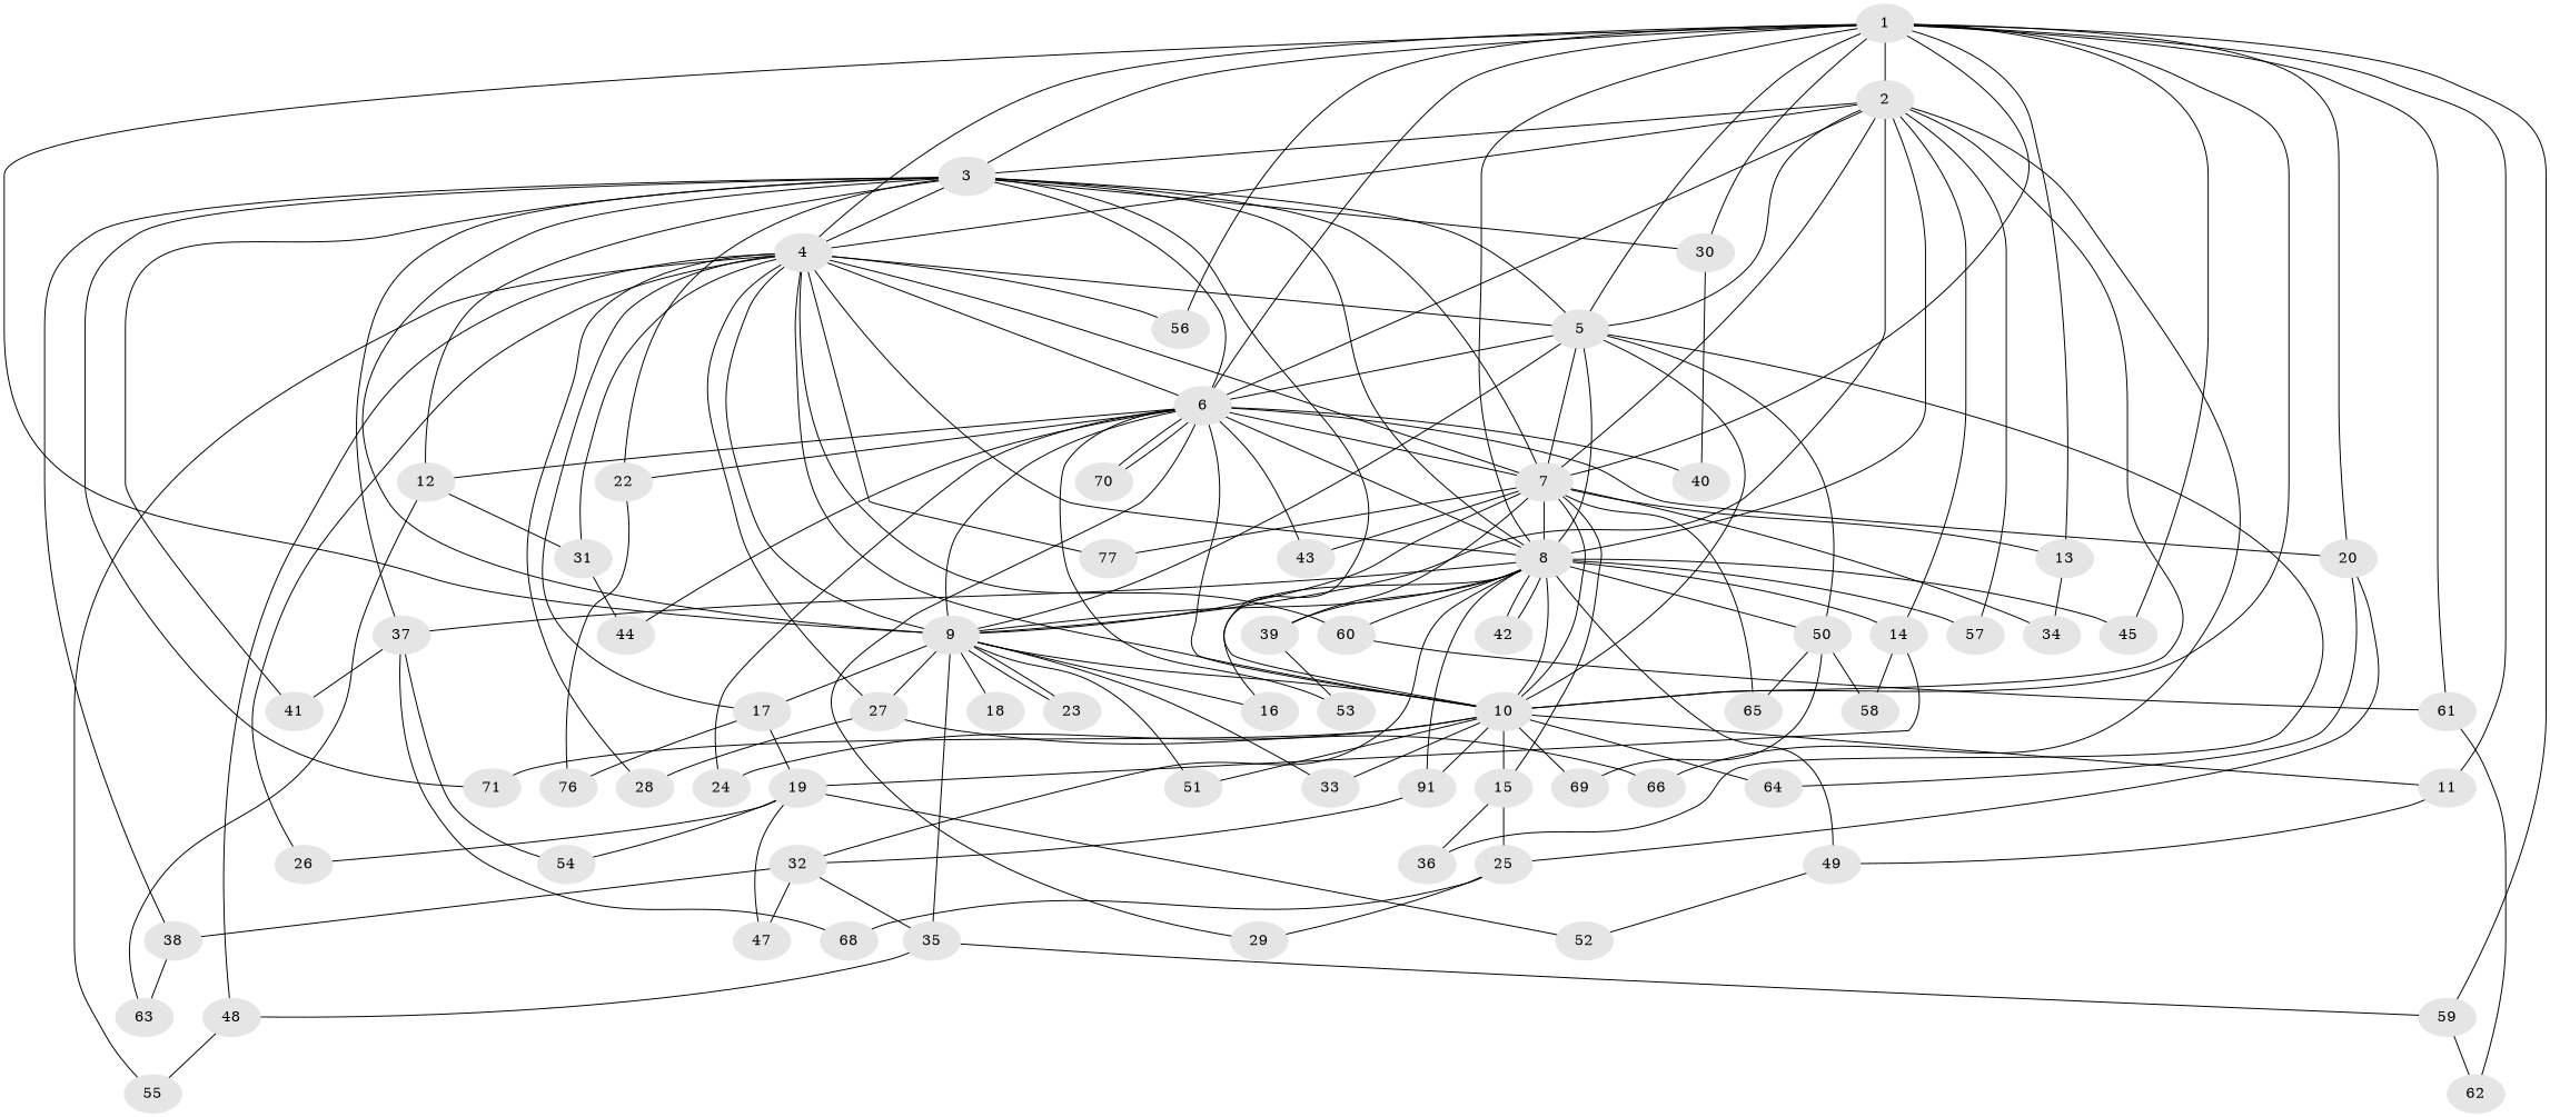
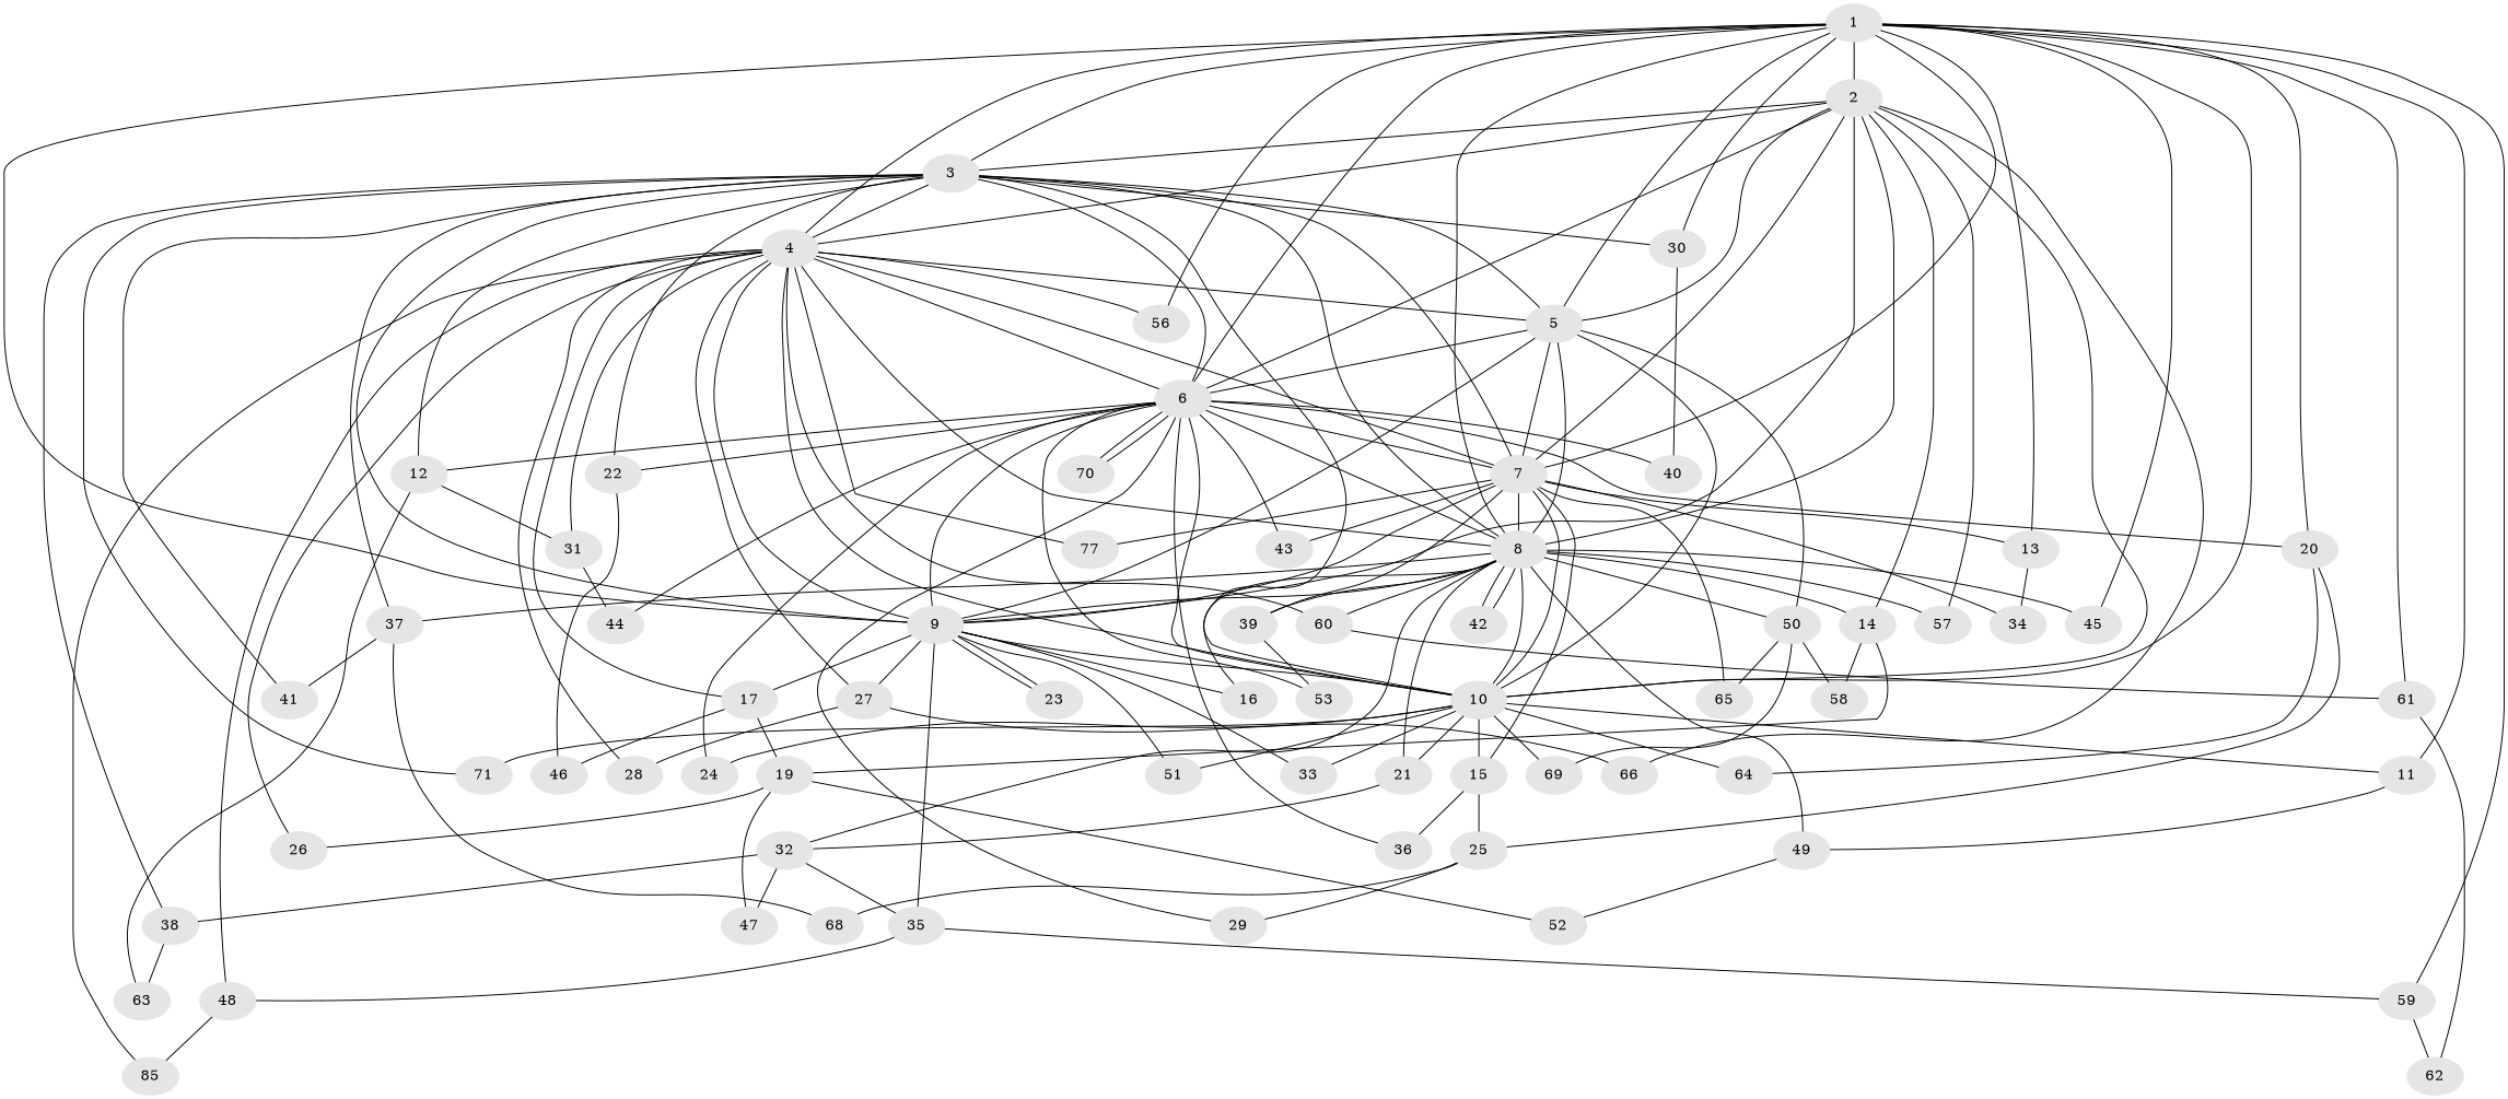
  graph {
    node [color=gray90 style=filled]
    1
    2
    3
    4
    5
    6
    7
    8
    9
    10
    11
    13
    20
    30
    45
    56
    59
    61
    14
    57
    66
    12
    22
    37
    38
    41
    71
    17
    26
    27
    28
    31
    48
-   55
+   55 [label=85]
    60
    n36 [label=77]
    50
    24
    29
    36
    40
    43
    44
    53
    70
    15
    34
    39
    65
    16
-   21 [label=91]
+   21
    32
    42
    49
-   18
    23
    33
    35
    51
    64
    69
    25
    62
    19
    58
    63
-   46 [label=76]
-   54
+   46
    68
    47
    52
    1 -- 2
    1 -- 3
    1 -- 4
    1 -- 5
    1 -- 6
    1 -- 7
    1 -- 8
    1 -- 9
    1 -- 10
    1 -- 11
    1 -- 13
    1 -- 20
    1 -- 30
    1 -- 45
    1 -- 56
    1 -- 59
    1 -- 61
    2 -- 3
    2 -- 4
    2 -- 5
    2 -- 6
    2 -- 7
    2 -- 8
    2 -- 9
    2 -- 10
    2 -- 14
    2 -- 57
    2 -- 66
    3 -- 4
    3 -- 5
    3 -- 6
    3 -- 7
    3 -- 8
    3 -- 9
    3 -- 10
    3 -- 30
    3 -- 12
    3 -- 22
    3 -- 37
    3 -- 38
    3 -- 41
    3 -- 71
    4 -- 5
    4 -- 6
    4 -- 7
    4 -- 8
    4 -- 9
    4 -- 10
    4 -- 56
    4 -- 17
    4 -- 26
    4 -- 27
    4 -- 28
    4 -- 31
    4 -- 48
    4 -- 55
    4 -- 60
    4 -- n36
    5 -- 6
    5 -- 7
    5 -- 8
    5 -- 9
    5 -- 10
    5 -- 50
    6 -- 7
    6 -- 8
    6 -- 9
    6 -- 10
    6 -- 20
    6 -- 12
    6 -- 22
    6 -- 24
    6 -- 29
-   5 -- 36
+   6 -- 36
    6 -- 40
    6 -- 43
    6 -- 44
    6 -- 53
    6 -- 70
    6 -- 70
    7 -- 8
    7 -- 9
    7 -- 10
    7 -- 13
    7 -- n36
    7 -- 43
    7 -- 15
    7 -- 34
    7 -- 39
    7 -- 65
    8 -- 9
    8 -- 10
    8 -- 45
    8 -- 14
    8 -- 57
    8 -- 37
    8 -- 60
    8 -- 50
    8 -- 39
    8 -- 16
    8 -- 21
    8 -- 32
    8 -- 42
    8 -- 42
    8 -- 49
    9 -- 10
    9 -- 17
    9 -- 27
    9 -- 16
-   9 -- 18
    9 -- 23
    9 -- 23
    9 -- 33
    9 -- 35
    9 -- 51
    10 -- 11
    10 -- 71
    10 -- 24
    10 -- 15
    10 -- 21
    10 -- 33
    10 -- 51
    10 -- 64
    10 -- 69
    11 -- 49
    13 -- 34
    20 -- 64
    20 -- 25
    30 -- 40
    59 -- 62
    61 -- 62
    14 -- 19
    14 -- 58
    12 -- 31
    12 -- 63
    22 -- 46
    37 -- 41
-   37 -- 54
    37 -- 68
    38 -- 63
    17 -- 19
    17 -- 46
    27 -- 66
    27 -- 28
    31 -- 44
    48 -- 55
    60 -- 61
    50 -- 65
    50 -- 69
    50 -- 58
    15 -- 36
    15 -- 25
    39 -- 53
    21 -- 32
    32 -- 38
    32 -- 35
    32 -- 47
    49 -- 52
    35 -- 59
    35 -- 48
    25 -- 29
    25 -- 68
    19 -- 26
-   19 -- 54
    19 -- 47
    19 -- 52
  }
